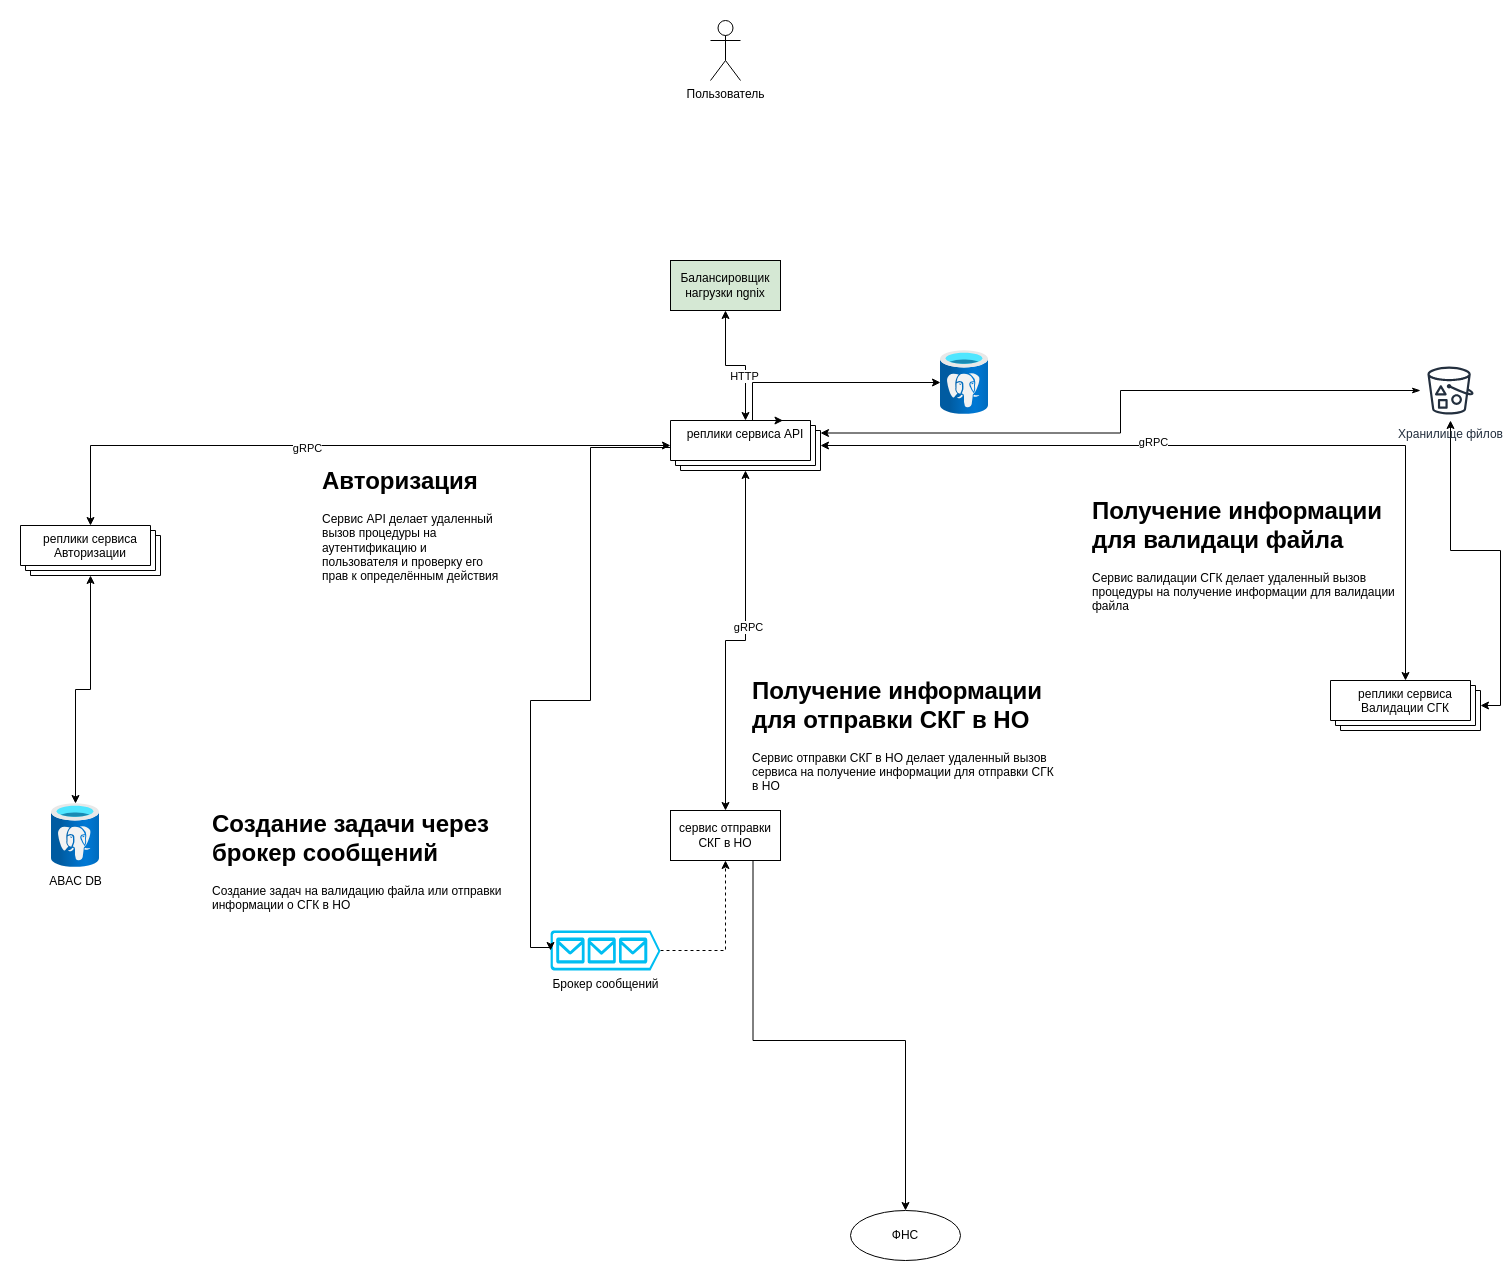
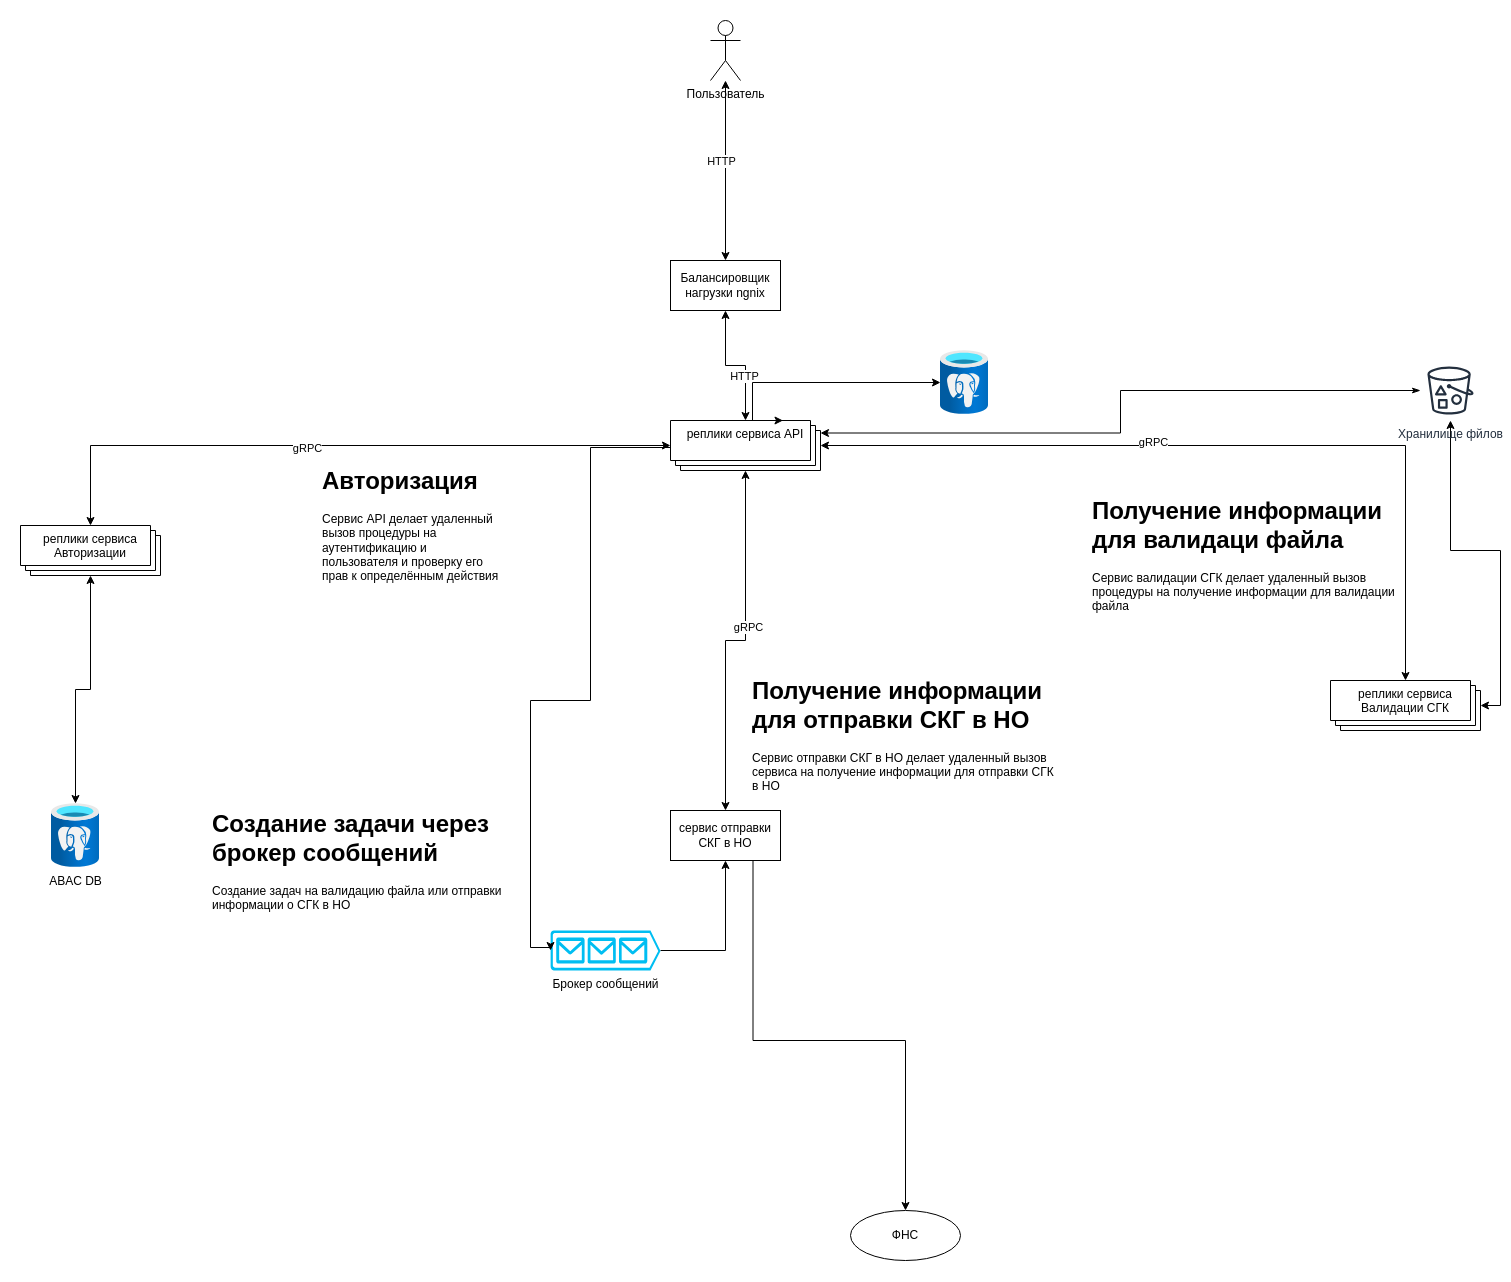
  <mxCell id="0" />
  <mxCell id="1" parent="0" />
  <mxCell id="2" style="edgeStyle=orthogonalEdgeStyle;rounded=0;orthogonalLoop=1;jettySize=auto;html=1;entryX=0.5;entryY=0;entryDx=0;entryDy=0;startArrow=classic;startFill=1;" edge="1" parent="1" source="8" target="10"><mxGeometry relative="1" as="geometry" /></mxCell>
  <mxCell id="3" value="gRPC" style="edgeLabel;html=1;align=center;verticalAlign=middle;resizable=0;points=[];" vertex="1" connectable="0" parent="2"><mxGeometry x="-0.191" y="4" relative="1" as="geometry"><mxPoint as="offset" /></mxGeometry></mxCell>
  <mxCell id="4" style="edgeStyle=orthogonalEdgeStyle;rounded=0;orthogonalLoop=1;jettySize=auto;html=1;entryX=0.5;entryY=0;entryDx=0;entryDy=0;startArrow=classic;startFill=1;" edge="1" parent="1" source="8" target="9"><mxGeometry relative="1" as="geometry" /></mxCell>
  <mxCell id="5" value="gRPC" style="edgeLabel;html=1;align=center;verticalAlign=middle;resizable=0;points=[];" vertex="1" connectable="0" parent="4"><mxGeometry x="0.104" y="2" relative="1" as="geometry"><mxPoint as="offset" /></mxGeometry></mxCell>
  <mxCell id="6" style="edgeStyle=orthogonalEdgeStyle;rounded=0;orthogonalLoop=1;jettySize=auto;html=1;startArrow=classic;startFill=1;" edge="1" parent="1" source="8" target="12"><mxGeometry relative="1" as="geometry" /></mxCell>
  <mxCell id="7" value="gRPC" style="edgeLabel;html=1;align=center;verticalAlign=middle;resizable=0;points=[];" vertex="1" connectable="0" parent="6"><mxGeometry x="-0.141" y="2" relative="1" as="geometry"><mxPoint y="1" as="offset" /></mxGeometry></mxCell>
  <mxCell id="8" value="реплики сервиса API" style="verticalAlign=top;html=1;shape=mxgraph.basic.layered_rect;dx=10;outlineConnect=0;whiteSpace=wrap;" vertex="1" parent="1"><mxGeometry x="670" y="420" width="150" height="50" as="geometry" /></mxCell>
  <mxCell id="9" value="реплики сервиса Авторизации" style="verticalAlign=top;html=1;shape=mxgraph.basic.layered_rect;dx=10;outlineConnect=0;whiteSpace=wrap;" vertex="1" parent="1"><mxGeometry x="20" y="525" width="140" height="50" as="geometry" /></mxCell>
  <mxCell id="10" value="реплики сервиса Валидации СГК" style="verticalAlign=top;html=1;shape=mxgraph.basic.layered_rect;dx=10;outlineConnect=0;whiteSpace=wrap;" vertex="1" parent="1"><mxGeometry x="1330" y="680" width="150" height="50" as="geometry" /></mxCell>
  <mxCell id="11" style="edgeStyle=orthogonalEdgeStyle;rounded=0;orthogonalLoop=1;jettySize=auto;html=1;entryX=0.5;entryY=0;entryDx=0;entryDy=0;exitX=0.75;exitY=1;exitDx=0;exitDy=0;" edge="1" parent="1" source="12" target="33"><mxGeometry relative="1" as="geometry"><Array as="points"><mxPoint x="752" y="1040" /><mxPoint x="905" y="1040" /></Array></mxGeometry></mxCell>
  <mxCell id="12" value="сервис отправки СКГ в НО" style="html=1;whiteSpace=wrap;" vertex="1" parent="1"><mxGeometry x="670" y="810" width="110" height="50" as="geometry" /></mxCell>
+ <mxCell id="13" style="edgeStyle=orthogonalEdgeStyle;rounded=0;orthogonalLoop=1;jettySize=auto;html=1;entryX=0.5;entryY=0;entryDx=0;entryDy=0;startArrow=classic;startFill=1;" edge="1" parent="1" source="15" target="18"><mxGeometry relative="1" as="geometry" /></mxCell>
+ <mxCell id="14" value="HTTP" style="edgeLabel;html=1;align=center;verticalAlign=middle;resizable=0;points=[];" vertex="1" connectable="0" parent="13"><mxGeometry x="-0.116" y="-5" relative="1" as="geometry"><mxPoint as="offset" /></mxGeometry></mxCell>
  <mxCell id="15" value="Пользователь" style="shape=umlActor;verticalLabelPosition=bottom;verticalAlign=top;html=1;" vertex="1" parent="1"><mxGeometry x="710" y="20" width="30" height="60" as="geometry" /></mxCell>
  <mxCell id="16" style="edgeStyle=orthogonalEdgeStyle;rounded=0;orthogonalLoop=1;jettySize=auto;html=1;startArrow=classic;startFill=1;" edge="1" parent="1" source="18" target="8"><mxGeometry relative="1" as="geometry" /></mxCell>
  <mxCell id="17" value="HTTP" style="edgeLabel;html=1;align=center;verticalAlign=middle;resizable=0;points=[];" vertex="1" connectable="0" parent="16"><mxGeometry x="0.3" y="-2" relative="1" as="geometry"><mxPoint as="offset" /></mxGeometry></mxCell>
- <mxCell id="18" value="Балансировщик нагрузки ngnix" style="html=1;whiteSpace=wrap;fillColor=#d5e8d4;" vertex="1" parent="1"><mxGeometry x="670" y="260" width="110" height="50" as="geometry" /></mxCell>
+ <mxCell id="18" value="Балансировщик нагрузки ngnix" style="html=1;whiteSpace=wrap;" vertex="1" parent="1"><mxGeometry x="670" y="260" width="110" height="50" as="geometry" /></mxCell>
  <mxCell id="19" style="edgeStyle=orthogonalEdgeStyle;rounded=0;orthogonalLoop=1;jettySize=auto;html=1;entryX=0.5;entryY=1;entryDx=0;entryDy=0;startArrow=classic;startFill=1;" edge="1" parent="1" source="20" target="9"><mxGeometry relative="1" as="geometry" /></mxCell>
  <mxCell id="20" value="ABAC DB" style="image;aspect=fixed;html=1;points=[];align=center;fontSize=12;image=img/lib/azure2/databases/Azure_Database_PostgreSQL_Server.svg;" vertex="1" parent="1"><mxGeometry x="51" y="803" width="48" height="64" as="geometry" /></mxCell>
  <mxCell id="21" style="edgeStyle=orthogonalEdgeStyle;rounded=0;orthogonalLoop=1;jettySize=auto;html=1;entryX=0.75;entryY=0;entryDx=0;entryDy=0;startArrow=classic;startFill=1;" edge="1" parent="1" source="22" target="8"><mxGeometry relative="1" as="geometry"><Array as="points"><mxPoint x="752" y="382" /></Array></mxGeometry></mxCell>
  <mxCell id="22" value="" style="image;aspect=fixed;html=1;points=[];align=center;fontSize=12;image=img/lib/azure2/databases/Azure_Database_PostgreSQL_Server.svg;" vertex="1" parent="1"><mxGeometry x="940" y="350" width="48" height="64" as="geometry" /></mxCell>
  <mxCell id="23" style="edgeStyle=orthogonalEdgeStyle;rounded=0;orthogonalLoop=1;jettySize=auto;html=1;entryX=1;entryY=0.5;entryDx=0;entryDy=0;startArrow=classic;startFill=1;" edge="1" parent="1" source="25" target="10"><mxGeometry relative="1" as="geometry" /></mxCell>
  <mxCell id="24" style="edgeStyle=orthogonalEdgeStyle;rounded=0;orthogonalLoop=1;jettySize=auto;html=1;entryX=1;entryY=0.25;entryDx=0;entryDy=0;startArrow=classicThin;startFill=1;" edge="1" parent="1" source="25" target="8"><mxGeometry relative="1" as="geometry" /></mxCell>
  <mxCell id="25" value="Хранилище фйлов" style="sketch=0;outlineConnect=0;fontColor=#232F3E;gradientColor=none;strokeColor=#232F3E;fillColor=#ffffff;dashed=0;verticalLabelPosition=bottom;verticalAlign=top;align=center;html=1;fontSize=12;fontStyle=0;aspect=fixed;shape=mxgraph.aws4.resourceIcon;resIcon=mxgraph.aws4.bucket_with_objects;" vertex="1" parent="1"><mxGeometry x="1420" y="360" width="60" height="60" as="geometry" /></mxCell>
- <mxCell id="26" style="edgeStyle=orthogonalEdgeStyle;rounded=0;orthogonalLoop=1;jettySize=auto;html=1;entryX=0.5;entryY=1;entryDx=0;entryDy=0;dashed=1;" edge="1" parent="1" source="27" target="12"><mxGeometry relative="1" as="geometry" /></mxCell>
+ <mxCell id="26" style="edgeStyle=orthogonalEdgeStyle;rounded=0;orthogonalLoop=1;jettySize=auto;html=1;entryX=0.5;entryY=1;entryDx=0;entryDy=0;" edge="1" parent="1" source="27" target="12"><mxGeometry relative="1" as="geometry" /></mxCell>
  <mxCell id="27" value="Брокер сообщений" style="verticalLabelPosition=bottom;html=1;verticalAlign=top;align=center;strokeColor=none;fillColor=#00BEF2;shape=mxgraph.azure.queue_generic;pointerEvents=1;" vertex="1" parent="1"><mxGeometry x="550" y="930" width="110" height="40" as="geometry" /></mxCell>
  <mxCell id="28" style="edgeStyle=orthogonalEdgeStyle;rounded=0;orthogonalLoop=1;jettySize=auto;html=1;entryX=0;entryY=0.5;entryDx=0;entryDy=0;entryPerimeter=0;exitX=0;exitY=0.75;exitDx=0;exitDy=0;" edge="1" parent="1" source="8" target="27"><mxGeometry relative="1" as="geometry"><Array as="points"><mxPoint x="590" y="447" /><mxPoint x="590" y="700" /><mxPoint x="530" y="700" /><mxPoint x="530" y="947" /></Array></mxGeometry></mxCell>
  <mxCell id="29" value="&lt;h1 style=&quot;margin-top: 0px;&quot;&gt;Авторизация&lt;/h1&gt;&lt;div&gt;Сервис API делает удаленный вызов процедуры на аутентификацию и пользователя и проверку его прав к определённым действия&lt;/div&gt;" style="text;html=1;whiteSpace=wrap;overflow=hidden;rounded=0;" vertex="1" parent="1"><mxGeometry x="320" y="460" width="180" height="120" as="geometry" /></mxCell>
  <mxCell id="30" value="&lt;h1 style=&quot;margin-top: 0px;&quot;&gt;Создание задачи через брокер сообщений&lt;/h1&gt;&lt;div&gt;Создание задач на валидацию файла или отправки информации о СГК в НО&lt;/div&gt;" style="text;html=1;whiteSpace=wrap;overflow=hidden;rounded=0;" vertex="1" parent="1"><mxGeometry x="210" y="803" width="310" height="187" as="geometry" /></mxCell>
  <mxCell id="31" value="&lt;h1 style=&quot;margin-top: 0px;&quot;&gt;Получение информации для валидаци файла&lt;/h1&gt;&lt;div&gt;Сервис валидации СГК делает удаленный вызов процедуры на получение информации для валидации файла&lt;/div&gt;" style="text;html=1;whiteSpace=wrap;overflow=hidden;rounded=0;" vertex="1" parent="1"><mxGeometry x="1090" y="490" width="340" height="120" as="geometry" /></mxCell>
  <mxCell id="32" value="&lt;h1 style=&quot;margin-top: 0px;&quot;&gt;Получение информации для отправки СКГ в НО&lt;/h1&gt;&lt;div&gt;Сервис отправки СКГ в НО делает удаленный вызов сервиса на получение информации для отправки СГК в НО&lt;/div&gt;" style="text;html=1;whiteSpace=wrap;overflow=hidden;rounded=0;" vertex="1" parent="1"><mxGeometry x="750" y="670" width="310" height="120" as="geometry" /></mxCell>
  <mxCell id="33" value="ФНС" style="ellipse;html=1;whiteSpace=wrap;" vertex="1" parent="1"><mxGeometry x="850" y="1210" width="110" height="50" as="geometry" /></mxCell>
